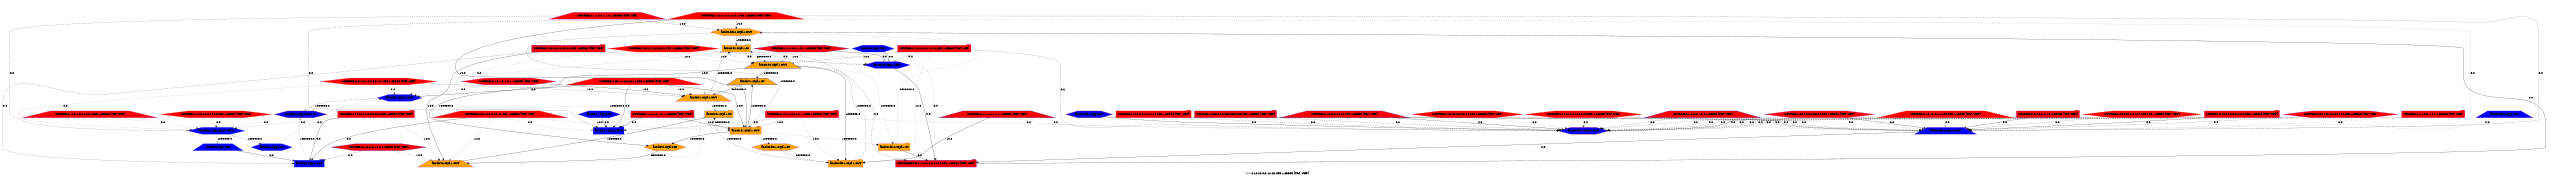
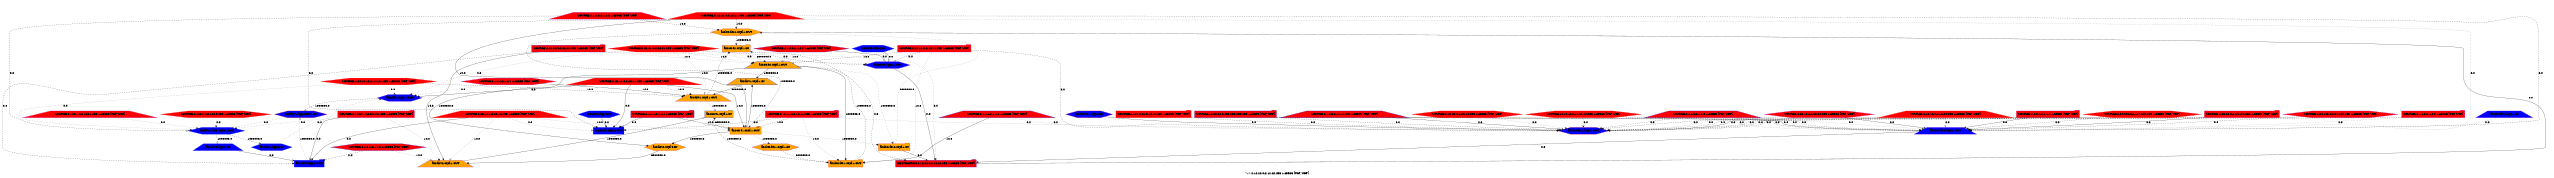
  digraph {
    label="* -> 2.12.22.0-2.12.22.255 1-65535 [TCP, UDP]"
    node [color=red fillcolor=red shape=hexagon style=filled]
    edge [arrowhead=diamond style=dotted]
    "as2border2.ospf.1.OUT" [fillcolor=orange]
    "as2core2.ospf.1.IN" [color=purple fillcolor=orange shape=folder]
    "DESTINATION.2.12.22.0-2.12.22.255 1-65535 [TCP, UDP]" [color=blue shape=folder]
    "as2core1.ospf.1.OUT" [fillcolor=orange shape=folder]
    "as2core1.ospf.1.IN" [color=blue fillcolor=orange shape=folder]
    "as2core2.ospf.1.OUT" [color=blue fillcolor=orange shape=trapezium]
    "as2border1.ospf.1.IN" [color=purple fillcolor=orange]
    "as2border2.ospf.1.IN" [fillcolor=orange shape=folder]
    "as2dist1.ospf.1.IN" [color=blue fillcolor=orange shape=trapezium]
    n10 [fillcolor=orange label="as2dist2.ospf.4.IN"]
    "as2border1.ospf.1.OUT" [fillcolor=orange shape=folder]
    "as2dist1.bgp.2.OUT" [color=purple fillcolor=blue]
    "as2dept1.bgp.65001.IN" [fillcolor=blue]
    "as2dept1.bgp.65001.OUT" [color=blue fillcolor=blue]
    "as2dist1.bgp.2.IN" [color=blue fillcolor=blue]
    "as2dist2.bgp.2.IN" [color=blue fillcolor=blue shape=trapezium]
    "as2dist1.ospf.1.OUT" [color=purple fillcolor=orange shape=trapezium]
    "as2dist2.ospf.1.OUT" [color=purple fillcolor=orange shape=trapezium]
    "as2dist2.bgp.2.OUT" [color=blue fillcolor=blue shape=folder]
    "as2border2.bgp.2.IN" [color=purple fillcolor=blue shape=trapezium]
    "as2border2.bgp.2.OUT" [color=purple fillcolor=blue shape=trapezium]
    "as2core1.bgp.2.IN" [color=blue fillcolor=blue]
    "as2core1.bgp.2.OUT" [color=blue fillcolor=blue shape=folder]
    "as2border1.bgp.2.IN" [fillcolor=blue]
    "as2border1.bgp.2.OUT" [fillcolor=blue]
    "as2core2.bgp.2.IN" [color=blue fillcolor=blue]
    "as2core2.bgp.2.OUT" [color=purple fillcolor=blue]
    "SOURCE.2.1.3.3-2.12.10.255 1-65535 [TCP, UDP]" [color=blue shape=trapezium]
    "SOURCE.2.34.102.0-2.34.200.255 1-65535 [TCP, UDP]" [color=purple]
    "SOURCE.2.34.201.0-2.34.201.255 1-65535 [TCP, UDP]" [color=purple shape=folder]
    "SOURCE.2.128.2.0-10.12.10.255 1-65535 [TCP, UDP]" [shape=folder]
    "SOURCE.2.1.1.2-2.1.1.2 1-65535 [TCP, UDP]" [color=purple shape=trapezium]
    "SOURCE.2.1.2.2-2.1.2.2 1-65535 [TCP, UDP]" [color=blue]
    "SOURCE.2.1.3.2-2.1.3.2 1-65535 [TCP, UDP]" [color=blue]
    "SOURCE.2.1.1.3-2.1.2.0 1-65535 [TCP, UDP]" [color=purple shape=folder]
    "SOURCE.2.1.2.3-2.1.3.0 1-65535 [TCP, UDP]" [color=blue shape=trapezium]
    "SOURCE.2.128.0.0-2.128.0.255 1-65535 [TCP, UDP]"
    "SOURCE.2.128.1.0-2.128.1.255 1-65535 [TCP, UDP]" [color=purple shape=trapezium]
    "SOURCE.0.0.0.0-2.1.1.0 1-65535 [TCP, UDP]" [color=purple shape=folder]
    "SOURCE.2.1.1.1-2.1.1.1 1-65535 [TCP, UDP]" [color=blue shape=trapezium]
    "SOURCE.2.1.2.1-2.1.2.1 1-65535 [TCP, UDP]" [color=blue shape=folder]
    "SOURCE.2.1.3.1-2.1.3.1 1-65535 [TCP, UDP]" [color=purple]
    "SOURCE.2.34.101.0-2.34.101.255 1-65535 [TCP, UDP]"
    "SOURCE.2.23.23.0-2.34.100.255 1-65535 [TCP, UDP]" [color=purple shape=folder]
    "SOURCE.2.23.11.0-2.23.11.255 1-65535 [TCP, UDP]" [shape=trapezium]
    "SOURCE.2.23.12.0-2.23.12.255 1-65535 [TCP, UDP]" [shape=trapezium]
    "SOURCE.2.23.13.0-2.23.20.255 1-65535 [TCP, UDP]" [color=purple]
    "SOURCE.2.23.21.0-2.23.21.255 1-65535 [TCP, UDP]"
    "SOURCE.2.23.22.0-2.23.22.255 1-65535 [TCP, UDP]" [color=blue shape=folder]
    "SOURCE.2.34.202.0-2.127.255.255 1-65535 [TCP, UDP]"
    "SOURCE.2.12.23.0-2.23.10.255 1-65535 [TCP, UDP]"
    "SOURCE.10.12.12.0-10.23.20.255 1-65535 [TCP, UDP]"
    "SOURCE.10.23.22.0-255.255.255.255 1-65535 [TCP, UDP]" [color=blue shape=folder]
    "SOURCE.2.12.11.0-2.12.11.255 1-65535 [TCP, UDP]" [color=purple shape=folder]
    "SOURCE.2.12.12.0-2.12.12.255 1-65535 [TCP, UDP]" [color=purple shape=folder]
    "SOURCE.2.12.13.0-2.12.20.255 1-65535 [TCP, UDP]" [shape=trapezium]
    "SOURCE.2.12.21.0-2.12.21.255 1-65535 [TCP, UDP]" [shape=trapezium]
    "as2border2.ospf.1.OUT" -> "as2core2.ospf.1.IN" [arrowhead=vee label=1000000.0 style=dashed]
    "as2border2.ospf.1.OUT" -> "DESTINATION.2.12.22.0-2.12.22.255 1-65535 [TCP, UDP]" [arrowhead=onormal label=0.0 style=solid]
    "as2border2.ospf.1.OUT" -> "as2core1.ospf.1.OUT" [arrowhead=vee label=1000000.0 style=dashed]
    "as2core2.ospf.1.IN" -> "DESTINATION.2.12.22.0-2.12.22.255 1-65535 [TCP, UDP]" [arrowhead=onormal label=0.0]
    "as2core2.ospf.1.IN" -> "as2core2.ospf.1.OUT" [arrowhead=vee label=6000000.0]
    "as2core1.ospf.1.OUT" -> "as2border1.ospf.1.IN" [arrowhead=vee label=1000000.0]
    "as2core1.ospf.1.OUT" -> "as2border2.ospf.1.IN" [label=1000000.0]
    "as2core1.ospf.1.OUT" -> "as2dist1.ospf.1.IN" [label=1000000.0 style=solid]
    "as2core1.ospf.1.OUT" -> n10 [label=1000000.0 style=solid]
    "as2core1.ospf.1.IN" -> "as2core1.ospf.1.OUT" [arrowhead=vee label=6000000.0 style=dashed]
    "as2core2.ospf.1.OUT" -> "DESTINATION.2.12.22.0-2.12.22.255 1-65535 [TCP, UDP]" [label=0.0 style=dashed]
    "as2core2.ospf.1.OUT" -> "as2border2.ospf.1.IN" [arrowhead=vee label=1000000.0]
    "as2core2.ospf.1.OUT" -> "as2dist1.ospf.1.IN" [arrowhead=vee label=1000000.0 style=solid]
    "as2core2.ospf.1.OUT" -> n10 [label=1000000.0 style=solid]
    "as2core2.ospf.1.OUT" -> "as2border1.ospf.1.OUT" [label=1000000.0 style=solid]
    "as2border1.ospf.1.IN" -> "as2border1.ospf.1.OUT" [label=6000000.0 style=dashed]
    "as2border2.ospf.1.IN" -> "as2border2.ospf.1.OUT" [arrowhead=vee label=6000000.0]
    "as2border2.ospf.1.IN" -> "DESTINATION.2.12.22.0-2.12.22.255 1-65535 [TCP, UDP]" [arrowhead=vee label=0.0 style=solid]
    "as2dist1.ospf.1.IN" -> "as2dist1.ospf.1.OUT" [arrowhead=vee label=6000000.0 style=solid]
    n10 -> "as2dist2.ospf.1.OUT" [label=6000000.0 style=solid]
    "as2border1.ospf.1.OUT" -> "as2core2.ospf.1.IN" [arrowhead=vee label=1000000.0 style=dashed]
    "as2border1.ospf.1.OUT" -> "as2core1.ospf.1.IN" [arrowhead=vee label=1000000.0 style=dashed]
    "as2dist1.bgp.2.OUT" -> "as2dept1.bgp.65001.IN" [arrowhead=onormal label=1000000.0 style=dashed]
    "as2dept1.bgp.65001.IN" -> "as2dept1.bgp.65001.OUT" [arrowhead=onormal label=0.0]
    "as2dept1.bgp.65001.OUT" -> "as2dist1.bgp.2.IN" [arrowhead=vee label=1000000.0 style=dashed]
    "as2dept1.bgp.65001.OUT" -> "as2dist2.bgp.2.IN" [arrowhead=onormal label=1000000.0 style=dashed]
    "as2dist1.bgp.2.IN" -> "as2dist1.bgp.2.OUT" [arrowhead=vee label=0.0]
    "as2dist2.bgp.2.IN" -> "as2dist2.bgp.2.OUT" [arrowhead=vee label=0.0 style=solid]
    "as2dist1.ospf.1.OUT" -> "as2core2.ospf.1.IN" [label=1000000.0 style=dashed]
    "as2dist1.ospf.1.OUT" -> "as2core1.ospf.1.IN" [arrowhead=onormal label=1000000.0]
-   "as2dist2.ospf.1.OUT" -> "as2core2.ospf.1.IN" [arrowhead=onormal label=1000000.0]
    "as2dist2.ospf.1.OUT" -> "as2core1.ospf.1.IN" [arrowhead=onormal label=1000000.0 style=solid]
    "as2dist2.bgp.2.OUT" -> "as2dept1.bgp.65001.IN" [arrowhead=onormal label=1000000.0]
    "as2border2.bgp.2.IN" -> "as2border2.bgp.2.OUT" [arrowhead=vee label=0.0]
    "as2border2.bgp.2.OUT" -> "DESTINATION.2.12.22.0-2.12.22.255 1-65535 [TCP, UDP]" [arrowhead=vee label=0.0 style=solid]
    "as2core1.bgp.2.IN" -> "as2core1.bgp.2.OUT" [label=0.0 style=solid]
    "as2border1.bgp.2.IN" -> "as2border1.bgp.2.OUT" [arrowhead=vee label=0.0 style=solid]
    "as2core2.bgp.2.IN" -> "as2core2.bgp.2.OUT" [arrowhead=onormal label=0.0 style=solid]
    "as2core2.bgp.2.OUT" -> "DESTINATION.2.12.22.0-2.12.22.255 1-65535 [TCP, UDP]" [label=0.0 style=solid]
    "SOURCE.2.1.3.3-2.12.10.255 1-65535 [TCP, UDP]" -> "as2border2.bgp.2.OUT" [arrowhead=onormal label=0.0 style=solid]
    "SOURCE.2.1.3.3-2.12.10.255 1-65535 [TCP, UDP]" -> "as2border1.bgp.2.OUT" [arrowhead=vee label=0.0 style=solid]
    "SOURCE.2.34.102.0-2.34.200.255 1-65535 [TCP, UDP]" -> "as2border2.bgp.2.OUT" [arrowhead=vee label=0.0 style=dashed]
    "SOURCE.2.34.102.0-2.34.200.255 1-65535 [TCP, UDP]" -> "as2border1.bgp.2.OUT" [label=0.0 style=dashed]
    "SOURCE.2.34.201.0-2.34.201.255 1-65535 [TCP, UDP]" -> "as2dept1.bgp.65001.OUT" [label=0.0]
    "SOURCE.2.34.201.0-2.34.201.255 1-65535 [TCP, UDP]" -> "as2dist2.ospf.1.OUT" [label=14.0]
    "SOURCE.2.34.201.0-2.34.201.255 1-65535 [TCP, UDP]" -> "as2dist2.bgp.2.OUT" [arrowhead=vee label=0.0 style=solid]
    "SOURCE.2.128.2.0-10.12.10.255 1-65535 [TCP, UDP]" -> "as2border2.bgp.2.OUT" [arrowhead=vee label=0.0]
    "SOURCE.2.128.2.0-10.12.10.255 1-65535 [TCP, UDP]" -> "as2border1.bgp.2.OUT" [arrowhead=onormal label=0.0 style=dashed]
    "SOURCE.2.1.1.2-2.1.1.2 1-65535 [TCP, UDP]" -> "as2border2.ospf.1.OUT" [label=14.0 style=dashed]
    "SOURCE.2.1.1.2-2.1.1.2 1-65535 [TCP, UDP]" -> "as2dept1.bgp.65001.OUT" [arrowhead=onormal label=0.0 style=dashed]
    "SOURCE.2.1.1.2-2.1.1.2 1-65535 [TCP, UDP]" -> "as2border2.bgp.2.OUT" [arrowhead=vee label=0.0]
    "SOURCE.2.1.2.2-2.1.2.2 1-65535 [TCP, UDP]" -> "as2core2.ospf.1.OUT" [arrowhead=onormal label=14.0]
    "SOURCE.2.1.2.2-2.1.2.2 1-65535 [TCP, UDP]" -> "as2core2.bgp.2.OUT" [arrowhead=onormal label=0.0 style=solid]
    "SOURCE.2.1.3.2-2.1.3.2 1-65535 [TCP, UDP]" -> "as2dist2.ospf.1.OUT" [arrowhead=onormal label=14.0]
    "SOURCE.2.1.3.2-2.1.3.2 1-65535 [TCP, UDP]" -> "as2dist2.bgp.2.OUT" [label=0.0 style=dashed]
    "SOURCE.2.1.1.3-2.1.2.0 1-65535 [TCP, UDP]" -> "as2border2.bgp.2.OUT" [label=0.0]
    "SOURCE.2.1.1.3-2.1.2.0 1-65535 [TCP, UDP]" -> "as2border1.bgp.2.OUT" [arrowhead=onormal label=0.0 style=dashed]
    "SOURCE.2.1.2.3-2.1.3.0 1-65535 [TCP, UDP]" -> "as2border2.bgp.2.OUT" [label=0.0]
    "SOURCE.2.1.2.3-2.1.3.0 1-65535 [TCP, UDP]" -> "as2border1.bgp.2.OUT" [label=0.0 style=dashed]
    "SOURCE.2.128.0.0-2.128.0.255 1-65535 [TCP, UDP]" -> "as2dept1.bgp.65001.OUT" [arrowhead=vee label=0.0]
    "SOURCE.2.128.1.0-2.128.1.255 1-65535 [TCP, UDP]" -> "as2dept1.bgp.65001.OUT" [arrowhead=vee label=0.0]
    "SOURCE.0.0.0.0-2.1.1.0 1-65535 [TCP, UDP]" -> "as2border2.bgp.2.OUT" [arrowhead=vee label=0.0 style=solid]
    "SOURCE.0.0.0.0-2.1.1.0 1-65535 [TCP, UDP]" -> "as2border1.bgp.2.OUT" [arrowhead=onormal label=0.0 style=dashed]
    "SOURCE.2.1.1.1-2.1.1.1 1-65535 [TCP, UDP]" -> "as2border1.ospf.1.OUT" [arrowhead=vee label=14.0 style=solid]
    "SOURCE.2.1.1.1-2.1.1.1 1-65535 [TCP, UDP]" -> "as2border1.bgp.2.OUT" [arrowhead=onormal label=0.0]
    "SOURCE.2.1.2.1-2.1.2.1 1-65535 [TCP, UDP]" -> "as2core1.ospf.1.OUT" [arrowhead=vee label=14.0 style=solid]
    "SOURCE.2.1.2.1-2.1.2.1 1-65535 [TCP, UDP]" -> "as2core1.bgp.2.OUT" [label=0.0 style=solid]
    "SOURCE.2.1.3.1-2.1.3.1 1-65535 [TCP, UDP]" -> "as2dist1.bgp.2.OUT" [label=0.0]
    "SOURCE.2.1.3.1-2.1.3.1 1-65535 [TCP, UDP]" -> "as2dist1.ospf.1.OUT" [label=14.0 style=solid]
    "SOURCE.2.34.101.0-2.34.101.255 1-65535 [TCP, UDP]" -> "as2dist1.bgp.2.OUT" [arrowhead=vee label=0.0]
    "SOURCE.2.34.101.0-2.34.101.255 1-65535 [TCP, UDP]" -> "as2dept1.bgp.65001.OUT" [arrowhead=vee label=0.0]
    "SOURCE.2.34.101.0-2.34.101.255 1-65535 [TCP, UDP]" -> "as2dist1.ospf.1.OUT" [label=14.0 style=dashed]
    "SOURCE.2.23.23.0-2.34.100.255 1-65535 [TCP, UDP]" -> "as2border2.bgp.2.OUT" [label=0.0 style=solid]
    "SOURCE.2.23.23.0-2.34.100.255 1-65535 [TCP, UDP]" -> "as2border1.bgp.2.OUT" [arrowhead=onormal label=0.0 style=dashed]
    "SOURCE.2.23.11.0-2.23.11.255 1-65535 [TCP, UDP]" -> "as2core1.ospf.1.OUT" [label=14.0 style=solid]
    "SOURCE.2.23.11.0-2.23.11.255 1-65535 [TCP, UDP]" -> "as2dist1.bgp.2.OUT" [label=0.0 style=solid]
    "SOURCE.2.23.11.0-2.23.11.255 1-65535 [TCP, UDP]" -> "as2dist1.ospf.1.OUT" [label=14.0]
    "SOURCE.2.23.11.0-2.23.11.255 1-65535 [TCP, UDP]" -> "as2core1.bgp.2.OUT" [label=0.0 style=solid]
    "SOURCE.2.23.12.0-2.23.12.255 1-65535 [TCP, UDP]" -> "as2core1.ospf.1.OUT" [label=14.0]
    "SOURCE.2.23.12.0-2.23.12.255 1-65535 [TCP, UDP]" -> "as2dist2.ospf.1.OUT" [arrowhead=onormal label=14.0]
    "SOURCE.2.23.12.0-2.23.12.255 1-65535 [TCP, UDP]" -> "as2dist2.bgp.2.OUT" [label=0.0 style=solid]
    "SOURCE.2.23.12.0-2.23.12.255 1-65535 [TCP, UDP]" -> "as2core1.bgp.2.OUT" [arrowhead=onormal label=0.0]
    "SOURCE.2.23.13.0-2.23.20.255 1-65535 [TCP, UDP]" -> "as2border2.bgp.2.OUT" [arrowhead=vee label=0.0 style=solid]
    "SOURCE.2.23.13.0-2.23.20.255 1-65535 [TCP, UDP]" -> "as2border1.bgp.2.OUT" [label=0.0 style=dashed]
    "SOURCE.2.23.21.0-2.23.21.255 1-65535 [TCP, UDP]" -> "as2core2.ospf.1.OUT" [label=14.0]
    "SOURCE.2.23.21.0-2.23.21.255 1-65535 [TCP, UDP]" -> "as2dist1.bgp.2.OUT" [arrowhead=vee label=0.0]
    "SOURCE.2.23.21.0-2.23.21.255 1-65535 [TCP, UDP]" -> "as2dist1.ospf.1.OUT" [arrowhead=onormal label=14.0]
    "SOURCE.2.23.21.0-2.23.21.255 1-65535 [TCP, UDP]" -> "as2core2.bgp.2.OUT" [label=0.0 style=dashed]
    "SOURCE.2.23.22.0-2.23.22.255 1-65535 [TCP, UDP]" -> "as2core2.ospf.1.OUT" [label=14.0]
    "SOURCE.2.23.22.0-2.23.22.255 1-65535 [TCP, UDP]" -> "as2dist2.ospf.1.OUT" [arrowhead=vee label=14.0 style=solid]
    "SOURCE.2.23.22.0-2.23.22.255 1-65535 [TCP, UDP]" -> "as2dist2.bgp.2.OUT" [label=0.0 style=dashed]
    "SOURCE.2.23.22.0-2.23.22.255 1-65535 [TCP, UDP]" -> "as2core2.bgp.2.OUT" [label=0.0]
    "SOURCE.2.34.202.0-2.127.255.255 1-65535 [TCP, UDP]" -> "as2border2.bgp.2.OUT" [label=0.0 style=dashed]
    "SOURCE.2.34.202.0-2.127.255.255 1-65535 [TCP, UDP]" -> "as2border1.bgp.2.OUT" [arrowhead=vee label=0.0 style=solid]
    "SOURCE.2.12.23.0-2.23.10.255 1-65535 [TCP, UDP]" -> "as2border2.bgp.2.OUT" [arrowhead=onormal label=0.0]
    "SOURCE.2.12.23.0-2.23.10.255 1-65535 [TCP, UDP]" -> "as2border1.bgp.2.OUT" [arrowhead=vee label=0.0]
    "SOURCE.10.12.12.0-10.23.20.255 1-65535 [TCP, UDP]" -> "as2border2.bgp.2.OUT" [arrowhead=vee label=0.0 style=dashed]
    "SOURCE.10.12.12.0-10.23.20.255 1-65535 [TCP, UDP]" -> "as2border1.bgp.2.OUT" [arrowhead=vee label=0.0]
    "SOURCE.10.23.22.0-255.255.255.255 1-65535 [TCP, UDP]" -> "as2border2.bgp.2.OUT" [arrowhead=vee label=0.0 style=dashed]
    "SOURCE.10.23.22.0-255.255.255.255 1-65535 [TCP, UDP]" -> "as2border1.bgp.2.OUT" [label=0.0 style=dashed]
    "SOURCE.2.12.11.0-2.12.11.255 1-65535 [TCP, UDP]" -> "as2core1.ospf.1.OUT" [arrowhead=onormal label=14.0 style=dashed]
    "SOURCE.2.12.11.0-2.12.11.255 1-65535 [TCP, UDP]" -> "as2border1.ospf.1.OUT" [label=14.0]
    "SOURCE.2.12.11.0-2.12.11.255 1-65535 [TCP, UDP]" -> "as2core1.bgp.2.OUT" [label=0.0 style=dashed]
    "SOURCE.2.12.11.0-2.12.11.255 1-65535 [TCP, UDP]" -> "as2border1.bgp.2.OUT" [label=0.0]
    "SOURCE.2.12.12.0-2.12.12.255 1-65535 [TCP, UDP]" -> "as2core2.ospf.1.OUT" [arrowhead=onormal label=14.0 style=dashed]
    "SOURCE.2.12.12.0-2.12.12.255 1-65535 [TCP, UDP]" -> "as2border1.ospf.1.OUT" [arrowhead=vee label=14.0]
    "SOURCE.2.12.12.0-2.12.12.255 1-65535 [TCP, UDP]" -> "as2border1.bgp.2.OUT" [label=0.0 style=dashed]
    "SOURCE.2.12.12.0-2.12.12.255 1-65535 [TCP, UDP]" -> "as2core2.bgp.2.OUT" [arrowhead=onormal label=0.0 style=dashed]
    "SOURCE.2.12.13.0-2.12.20.255 1-65535 [TCP, UDP]" -> "as2border2.bgp.2.OUT" [arrowhead=onormal label=0.0]
    "SOURCE.2.12.13.0-2.12.20.255 1-65535 [TCP, UDP]" -> "as2border1.bgp.2.OUT" [arrowhead=vee label=0.0]
    "SOURCE.2.12.21.0-2.12.21.255 1-65535 [TCP, UDP]" -> "as2border2.ospf.1.OUT" [arrowhead=vee label=14.0 style=dashed]
    "SOURCE.2.12.21.0-2.12.21.255 1-65535 [TCP, UDP]" -> "as2core1.ospf.1.OUT" [arrowhead=vee label=14.0 style=solid]
    "SOURCE.2.12.21.0-2.12.21.255 1-65535 [TCP, UDP]" -> "as2border2.bgp.2.OUT" [label=0.0 style=dashed]
    "SOURCE.2.12.21.0-2.12.21.255 1-65535 [TCP, UDP]" -> "as2core1.bgp.2.OUT" [label=0.0 style=dashed]
  }
